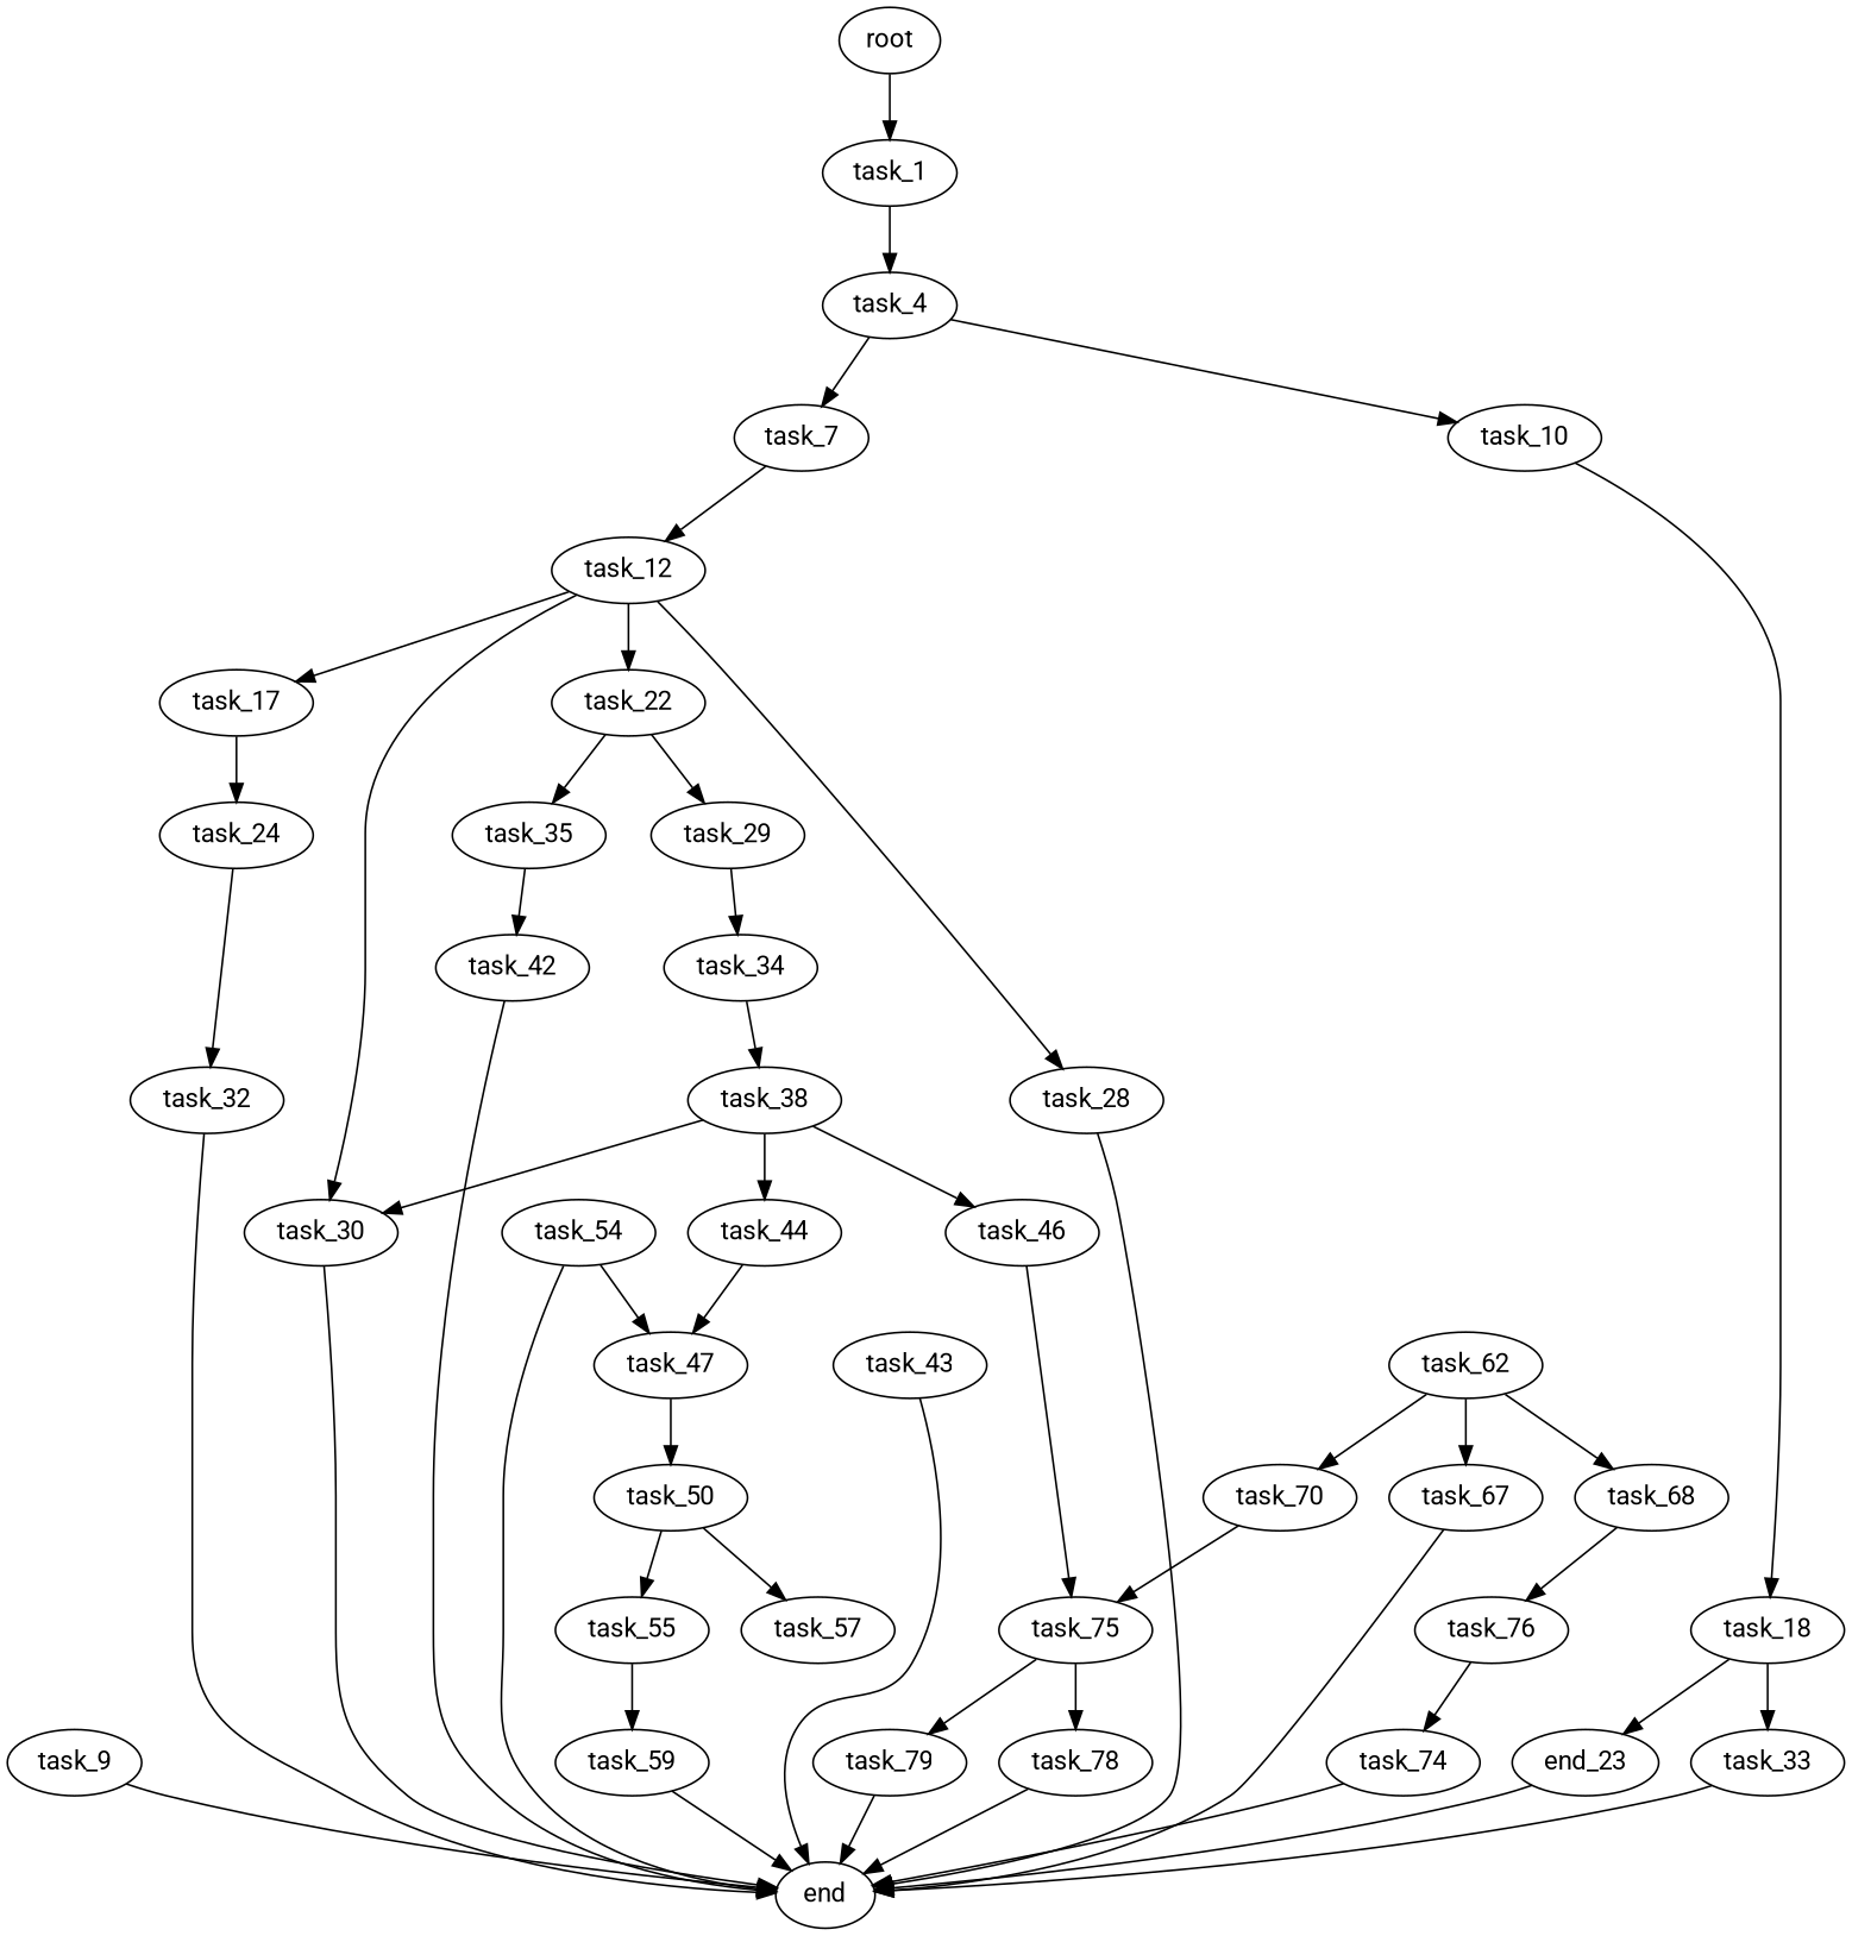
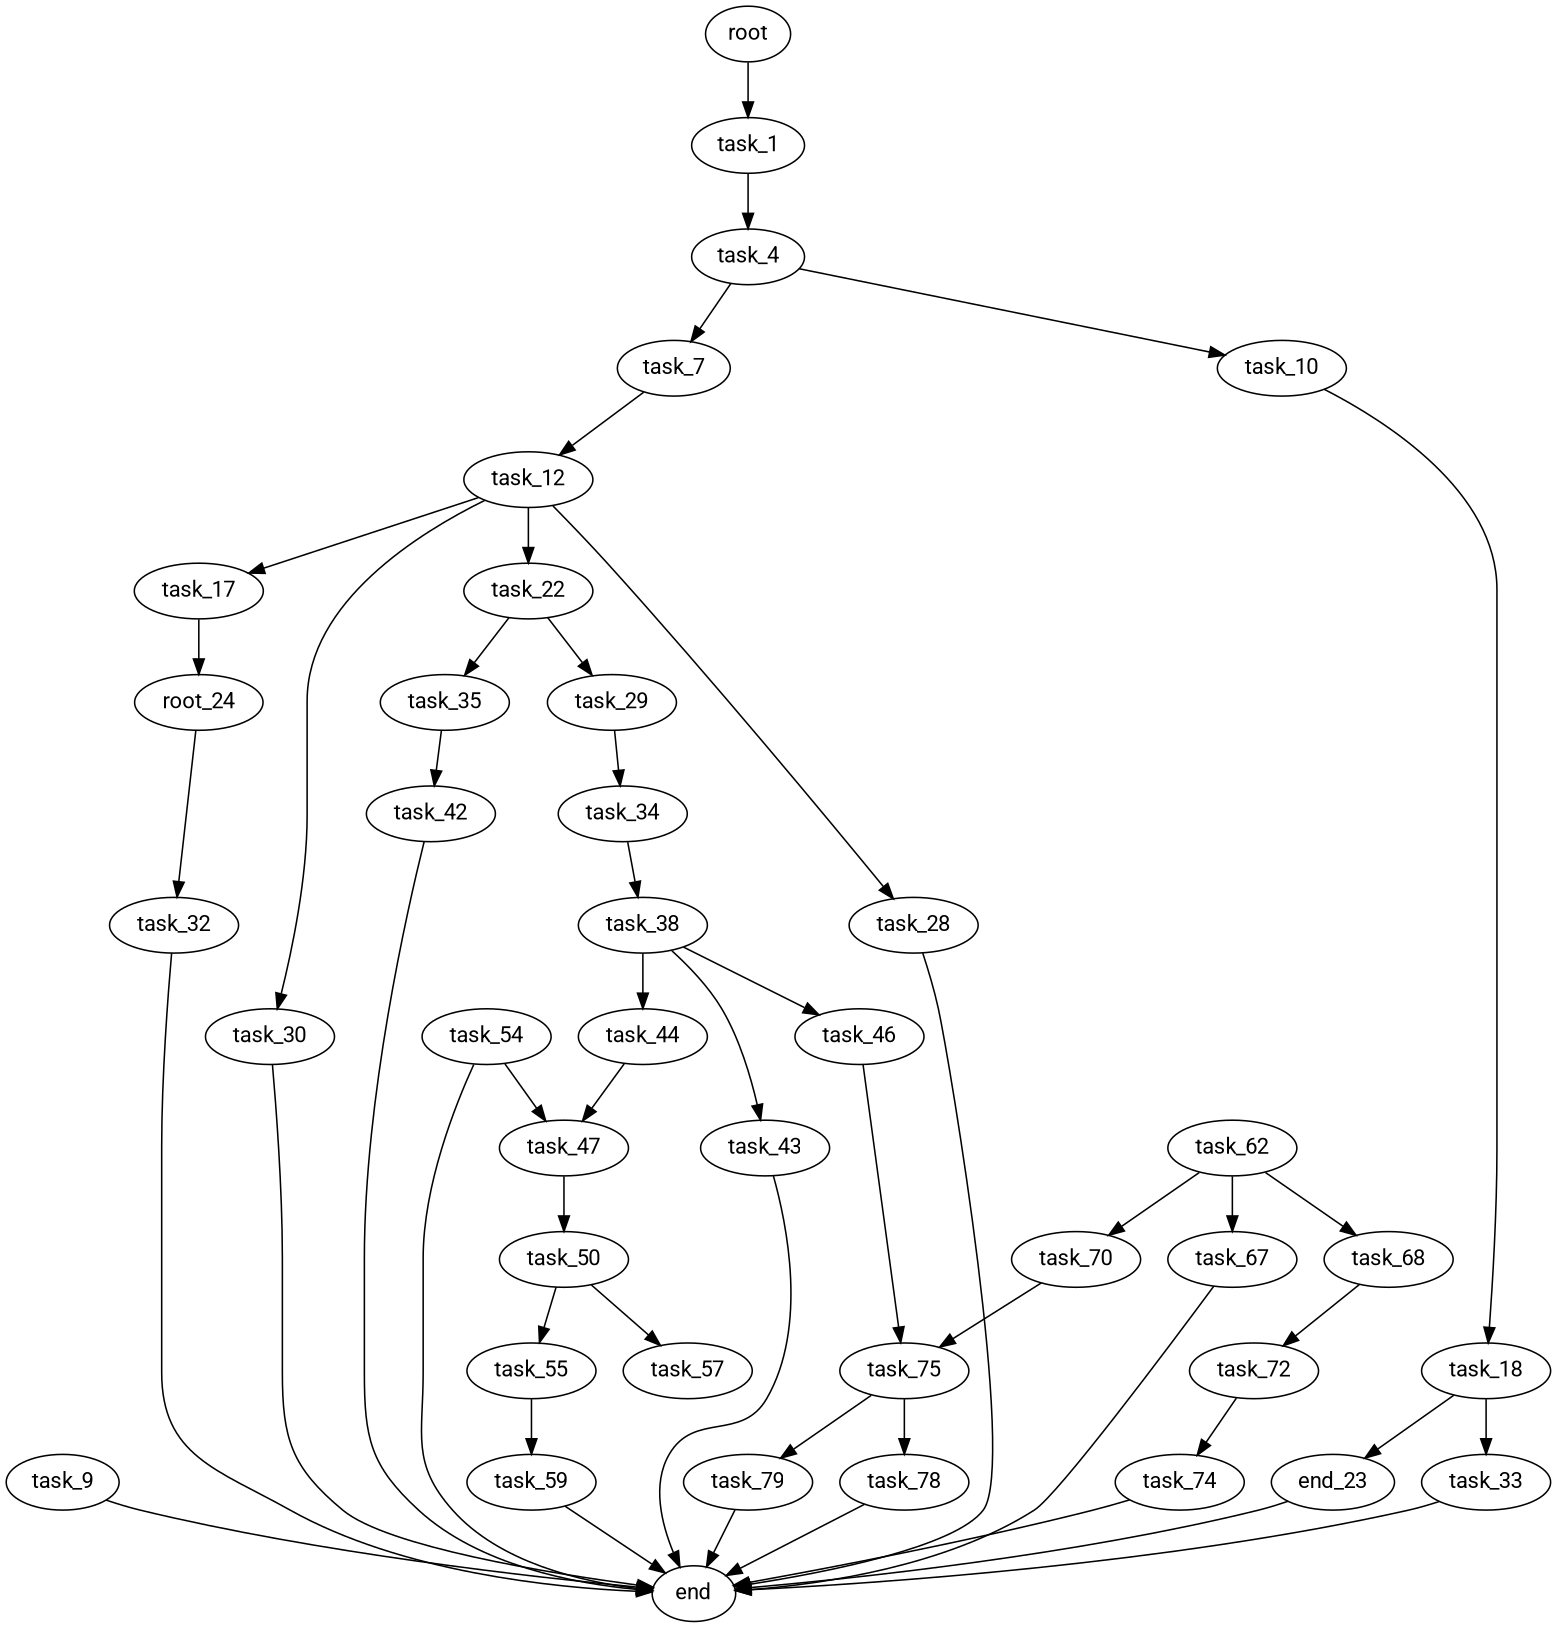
  digraph {
    fontname=Roboto
    node [fontname=Roboto]
    edge [fontname=Roboto]
    root
    task_1
    task_4
    task_7
    task_10
    task_9
    end
    task_12
    task_18
    task_17
    task_22
    task_28
    task_30
    n14 [label=end_23]
    task_33
-   task_24
+   task_24 [label=root_24]
    task_29
    task_35
    task_32
    task_34
    task_42
    task_38
    task_43
    task_44
    task_46
    task_47
    task_75
    task_50
    task_55
    task_57
    task_54
    task_59
    task_62
    task_67
    task_68
    task_70
-   task_72 [label=task_76]
+   task_72
    task_74
    task_78
    task_79
    root -> task_1
    task_1 -> task_4
    task_4 -> task_7
    task_4 -> task_10
    task_7 -> task_12
    task_10 -> task_18
    task_9 -> end
    task_12 -> task_17
    task_12 -> task_22
    task_12 -> task_28
    task_12 -> task_30
    task_18 -> n14
    task_18 -> task_33
    task_17 -> task_24
    task_22 -> task_29
    task_22 -> task_35
    task_28 -> end
    task_30 -> end
    n14 -> end
    task_33 -> end
    task_24 -> task_32
    task_29 -> task_34
    task_35 -> task_42
    task_32 -> end
    task_34 -> task_38
    task_42 -> end
-   task_38 -> task_30
+   task_38 -> task_43
    task_38 -> task_44
    task_38 -> task_46
    task_43 -> end
    task_44 -> task_47
    task_46 -> task_75
    task_47 -> task_50
    task_75 -> task_78
    task_75 -> task_79
    task_50 -> task_55
    task_50 -> task_57
    task_55 -> task_59
    task_54 -> end
    task_54 -> task_47
    task_59 -> end
    task_62 -> task_67
    task_62 -> task_68
    task_62 -> task_70
    task_67 -> end
    task_68 -> task_72
    task_70 -> task_75
    task_72 -> task_74
    task_74 -> end
    task_78 -> end
    task_79 -> end
  }
